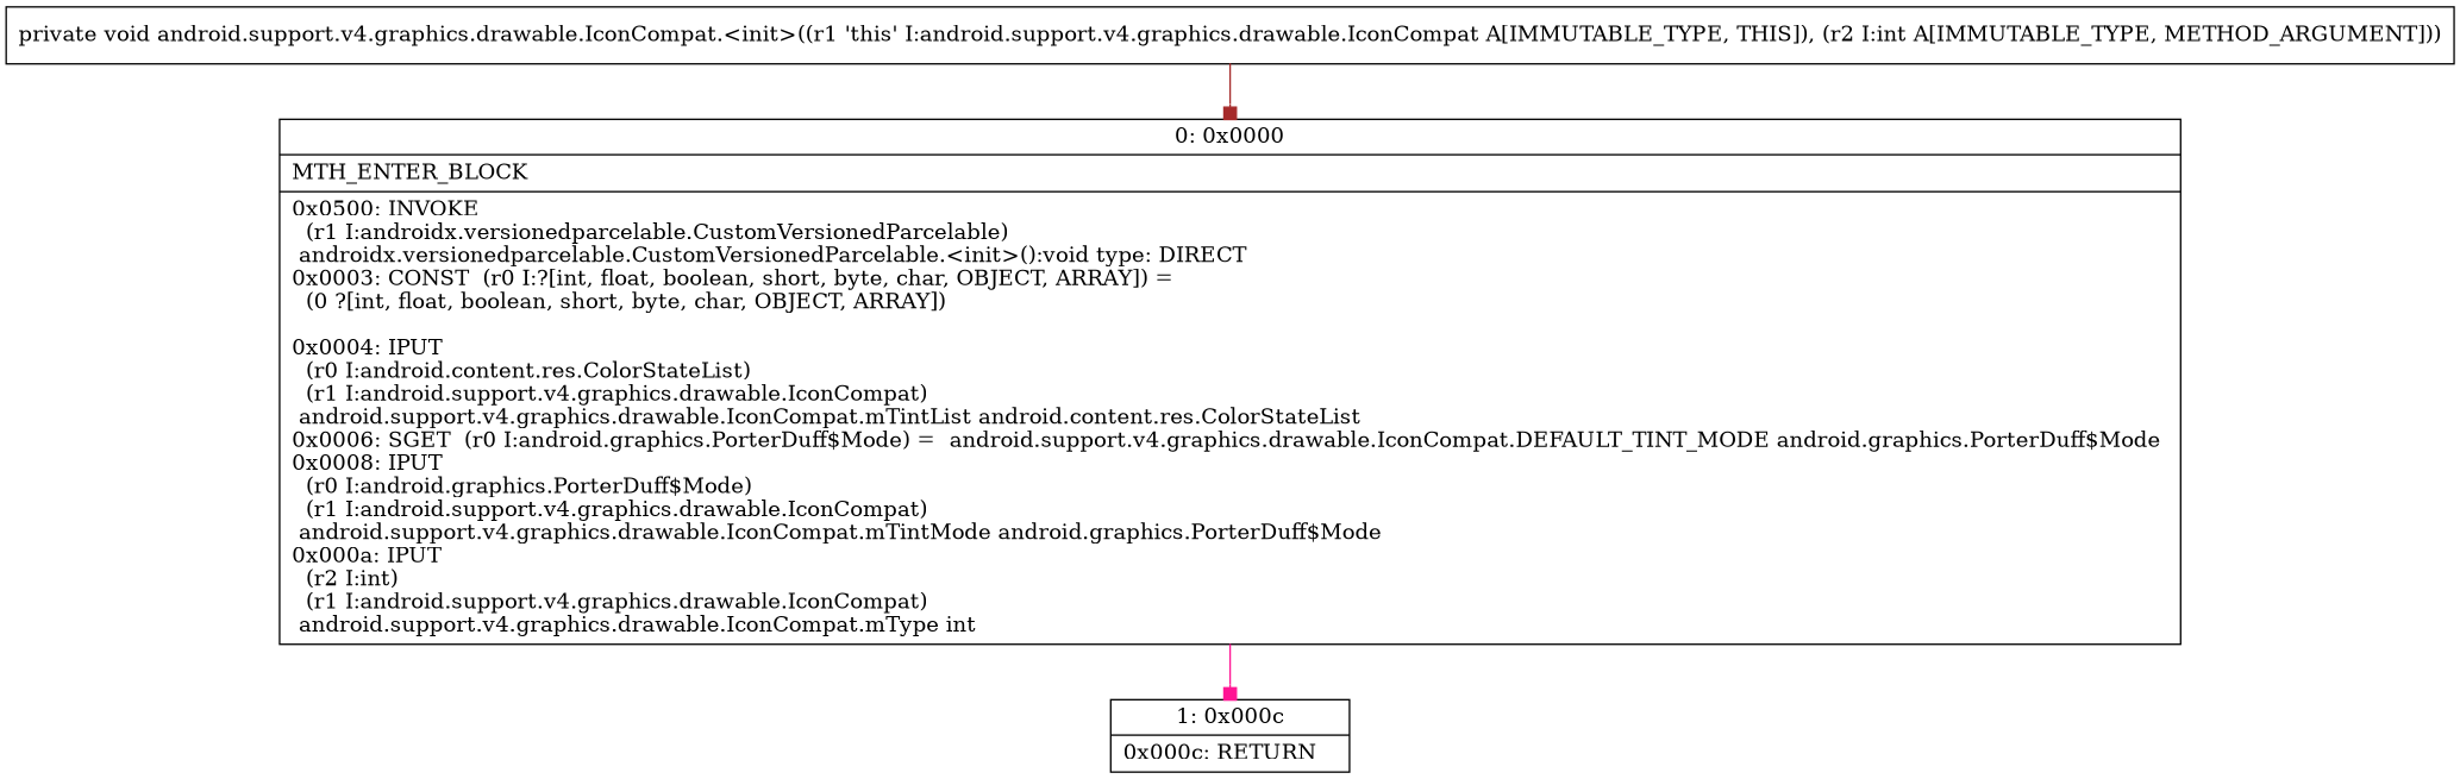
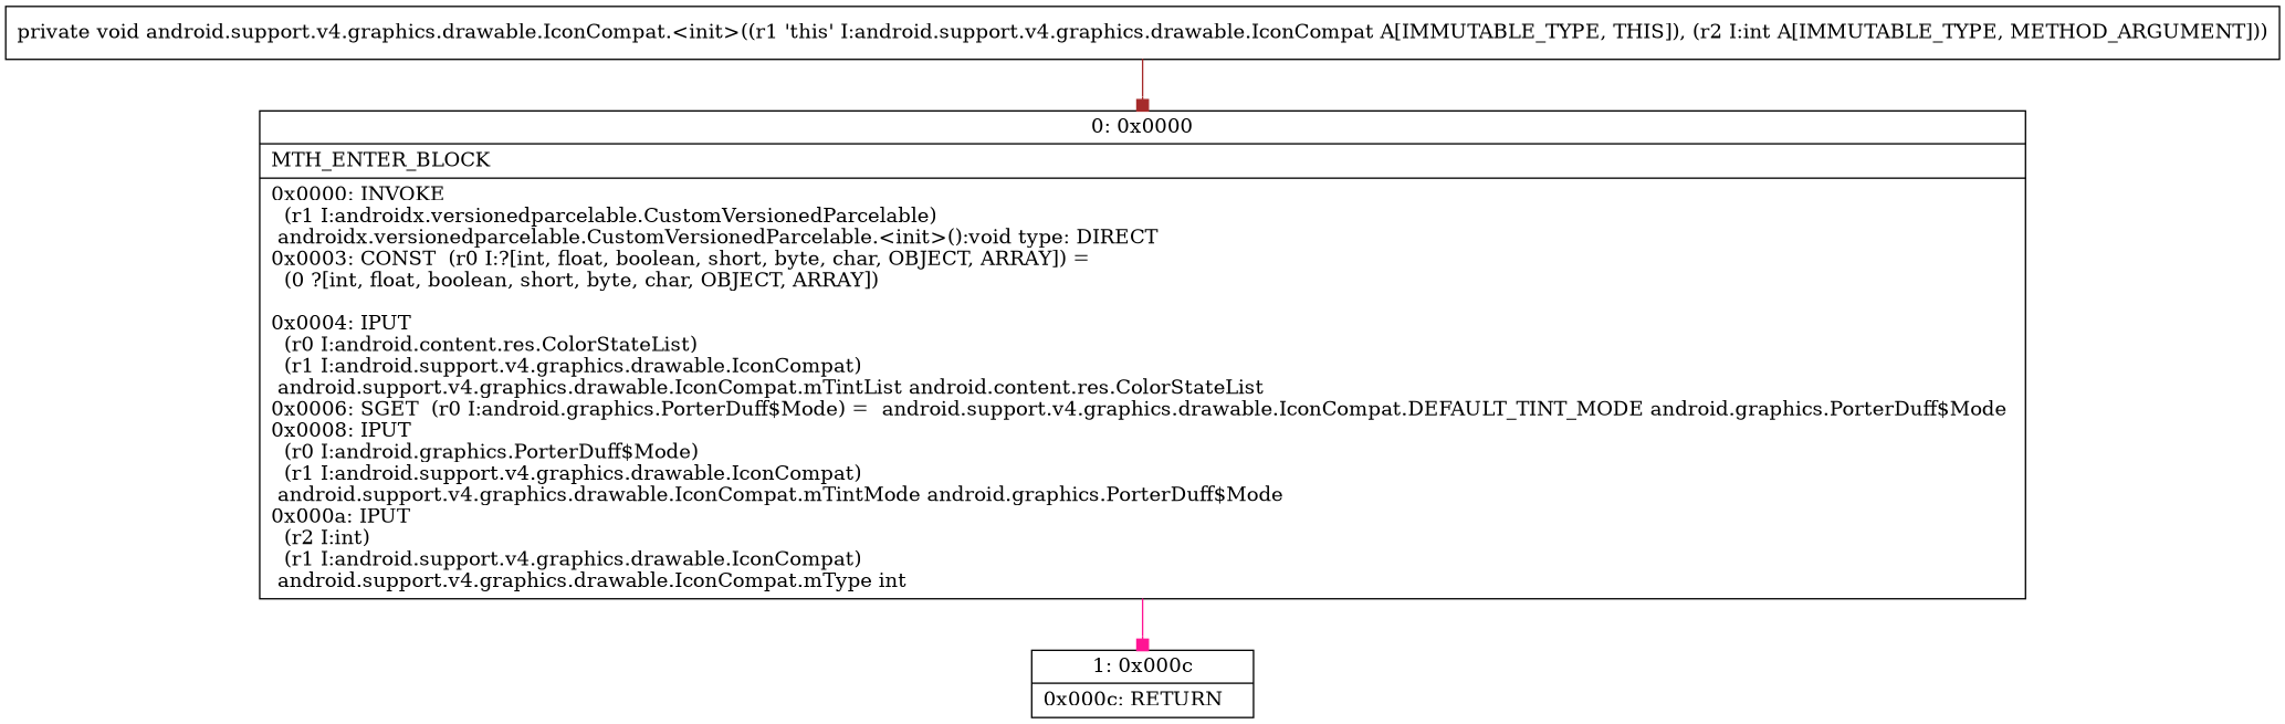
  digraph {
    node [shape=record]
    edge [arrowhead=box]
-   n1 [label="{0\:\ 0x0000|MTH_ENTER_BLOCK\l|0x0500: INVOKE  \l  (r1 I:androidx.versionedparcelable.CustomVersionedParcelable)\l androidx.versionedparcelable.CustomVersionedParcelable.\<init\>():void type: DIRECT \l0x0003: CONST  (r0 I:?[int, float, boolean, short, byte, char, OBJECT, ARRAY]) = \l  (0 ?[int, float, boolean, short, byte, char, OBJECT, ARRAY])\l \l0x0004: IPUT  \l  (r0 I:android.content.res.ColorStateList)\l  (r1 I:android.support.v4.graphics.drawable.IconCompat)\l android.support.v4.graphics.drawable.IconCompat.mTintList android.content.res.ColorStateList \l0x0006: SGET  (r0 I:android.graphics.PorterDuff$Mode) =  android.support.v4.graphics.drawable.IconCompat.DEFAULT_TINT_MODE android.graphics.PorterDuff$Mode \l0x0008: IPUT  \l  (r0 I:android.graphics.PorterDuff$Mode)\l  (r1 I:android.support.v4.graphics.drawable.IconCompat)\l android.support.v4.graphics.drawable.IconCompat.mTintMode android.graphics.PorterDuff$Mode \l0x000a: IPUT  \l  (r2 I:int)\l  (r1 I:android.support.v4.graphics.drawable.IconCompat)\l android.support.v4.graphics.drawable.IconCompat.mType int \l}"]
+   n1 [label="{0\:\ 0x0000|MTH_ENTER_BLOCK\l|0x0000: INVOKE  \l  (r1 I:androidx.versionedparcelable.CustomVersionedParcelable)\l androidx.versionedparcelable.CustomVersionedParcelable.\<init\>():void type: DIRECT \l0x0003: CONST  (r0 I:?[int, float, boolean, short, byte, char, OBJECT, ARRAY]) = \l  (0 ?[int, float, boolean, short, byte, char, OBJECT, ARRAY])\l \l0x0004: IPUT  \l  (r0 I:android.content.res.ColorStateList)\l  (r1 I:android.support.v4.graphics.drawable.IconCompat)\l android.support.v4.graphics.drawable.IconCompat.mTintList android.content.res.ColorStateList \l0x0006: SGET  (r0 I:android.graphics.PorterDuff$Mode) =  android.support.v4.graphics.drawable.IconCompat.DEFAULT_TINT_MODE android.graphics.PorterDuff$Mode \l0x0008: IPUT  \l  (r0 I:android.graphics.PorterDuff$Mode)\l  (r1 I:android.support.v4.graphics.drawable.IconCompat)\l android.support.v4.graphics.drawable.IconCompat.mTintMode android.graphics.PorterDuff$Mode \l0x000a: IPUT  \l  (r2 I:int)\l  (r1 I:android.support.v4.graphics.drawable.IconCompat)\l android.support.v4.graphics.drawable.IconCompat.mType int \l}"]
    n2 [label="{1\:\ 0x000c|0x000c: RETURN   \l}"]
    n3 [label="{private void android.support.v4.graphics.drawable.IconCompat.\<init\>((r1 'this' I:android.support.v4.graphics.drawable.IconCompat A[IMMUTABLE_TYPE, THIS]), (r2 I:int A[IMMUTABLE_TYPE, METHOD_ARGUMENT])) }"]
    n1 -> n2 [color=deeppink]
    n3 -> n1 [color=brown]
  }
